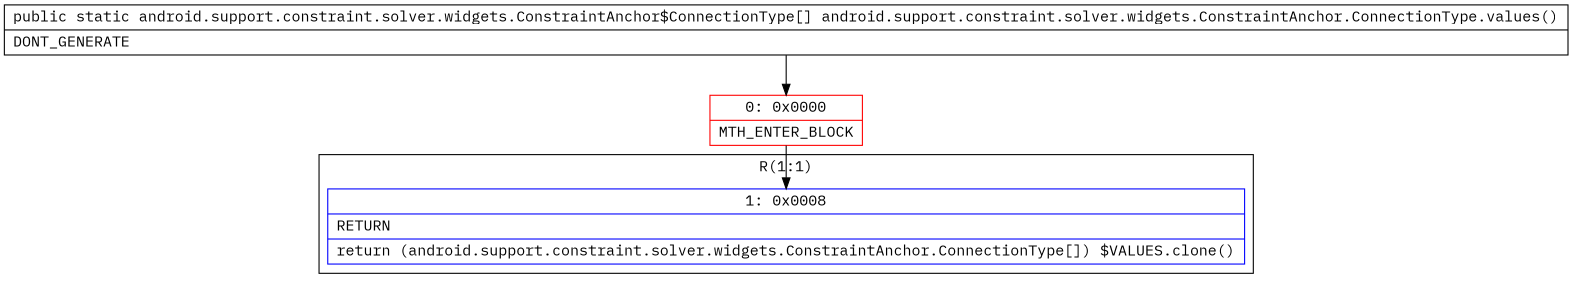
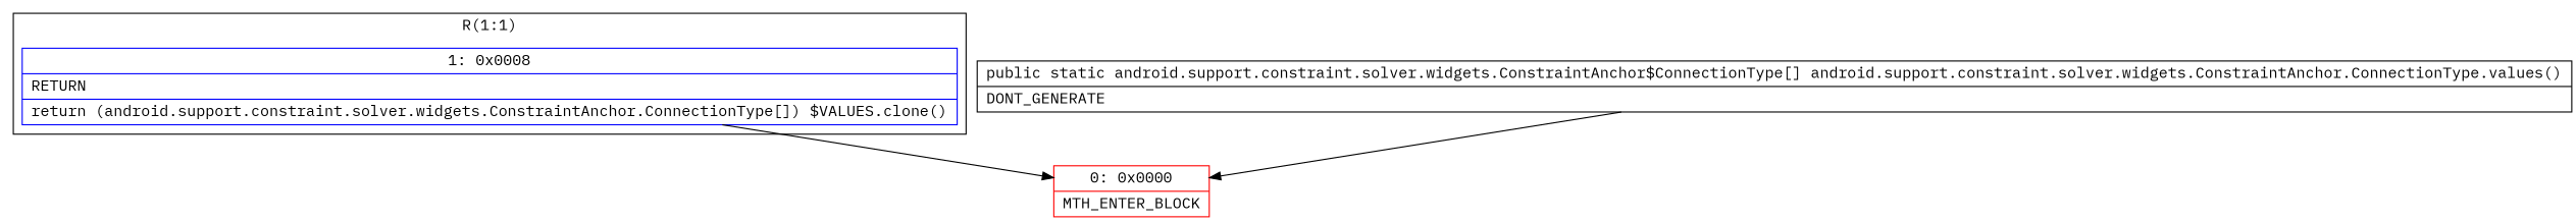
  digraph {
    fontname="IBM Plex Mono"
    node [shape=record fontname="IBM Plex Mono"]
    edge [fontname="IBM Plex Mono"]
    n1 [color=blue label="{1\:\ 0x0008|RETURN\l|return (android.support.constraint.solver.widgets.ConstraintAnchor.ConnectionType[]) $VALUES.clone()\l}"]
    n2 [color=red label="{0\:\ 0x0000|MTH_ENTER_BLOCK\l}"]
    n3 [label="{public static android.support.constraint.solver.widgets.ConstraintAnchor$ConnectionType[] android.support.constraint.solver.widgets.ConstraintAnchor.ConnectionType.values()  | DONT_GENERATE\l}"]
    subgraph cluster_1 {
      label="R(1:1)"
      n1
    }
-   n2 -> n1
+   n1 -> n2
    n3 -> n2
  }
